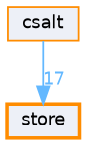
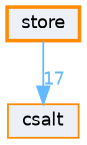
  digraph {
    compound=true
    node [color=darkorange fillcolor="#edf0f7" fontname=Helvetica fontsize=10 shape=box]
    n1 [height=0.2 label=store style="filled,bold" width=0.4]
    n2 [height=0.2 label=csalt style=filled width=0.4]
-   n2 -> n1 [color=steelblue1 fontcolor=steelblue1 fontname=Helvetica fontsize=10 headlabel=17 labeldistance=1.5 labelfontname=Helvetica labelfontsize=10 style=solid]
+   n1 -> n2 [color=steelblue1 fontcolor=steelblue1 fontname=Helvetica fontsize=10 headlabel=17 labeldistance=1.5 labelfontname=Helvetica labelfontsize=10 style=solid]
  }
